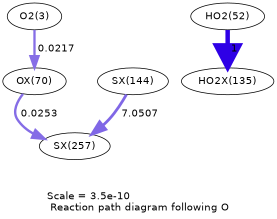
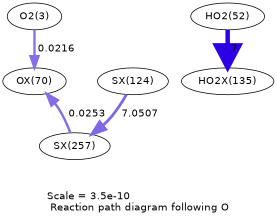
  digraph {
    fontname=Helvetica
    label="Scale = 3.5e-10\l Reaction path diagram following O"
    node [fontname=Helvetica]
    edge [fontname=Helvetica]
    n1 [label="O2(3)"]
    n2 [label="OX(70)"]
    n3 [label="SX(257)"]
    n4 [label="HO2(52)"]
    n5 [label="HO2X(135)"]
-   n6 [label="SX(144)"]
-   n1 -> n2 [arrowsize=1.55 color="0.7, 0.522, 0.9" label=" 0.0217" penwidth=3.11]
-   n2 -> n3 [arrowsize=1.61 color="0.7, 0.525, 0.9" label=" 0.0253" penwidth=3.23]
-   n4 -> n5 [arrowsize=3 color="0.7, 1.5, 0.9" label=" 1" penwidth=6]
+   n6 [label="SX(124)"]
+   n1 -> n2 [arrowsize=1.55 color="0.7, 0.522, 0.9" label=" 0.0216" penwidth=3.11]
+   n3 -> n2 [arrowsize=1.61 color="0.7, 0.525, 0.9" label=" 0.0253" penwidth=3.23]
+   n4 -> n5 [arrowsize=3 color="0.7, 1.5, 0.9" label=" 7" penwidth=6]
    n6 -> n3 [arrowsize=1.87 color="0.7, 0.551, 0.9" label=" 7.0507" penwidth=3.75]
  }
